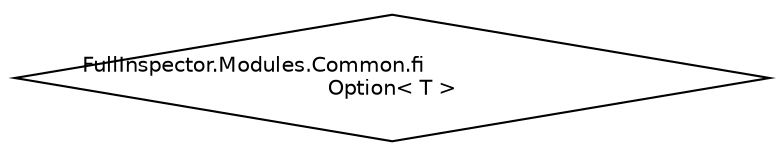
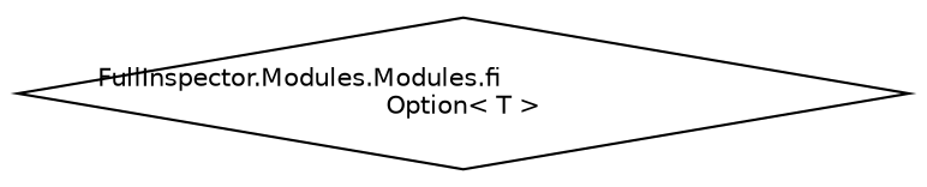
  digraph {
    rankdir=LR
-   n1 [color=black fillcolor=white fontname=Helvetica fontsize=10 height=0.2 label="FullInspector.Modules.Common.fi\lOption\< T \>" shape=diamond style=filled width=0.4]
+   n1 [color=black fillcolor=white fontname=Helvetica fontsize=10 height=0.2 label="FullInspector.Modules.Modules.fi\lOption\< T \>" shape=diamond style=filled width=0.4]
  }
